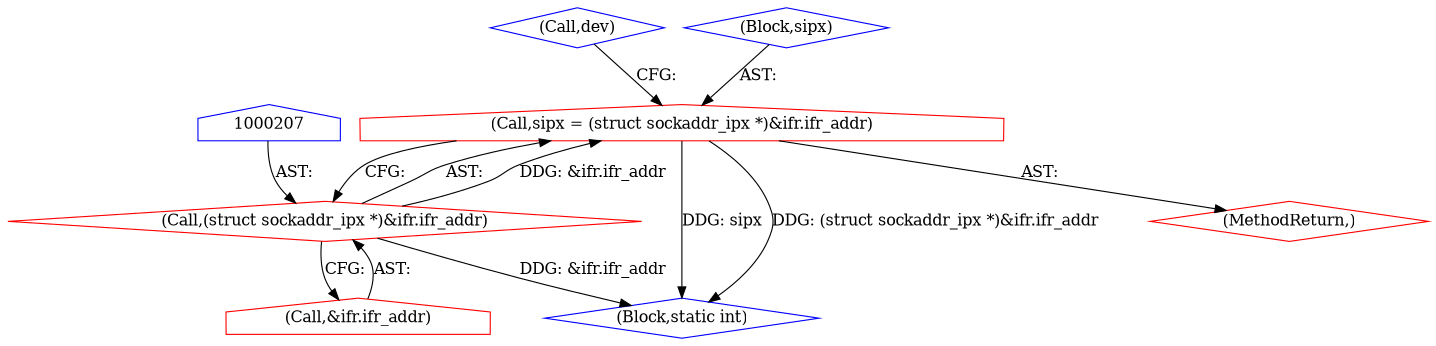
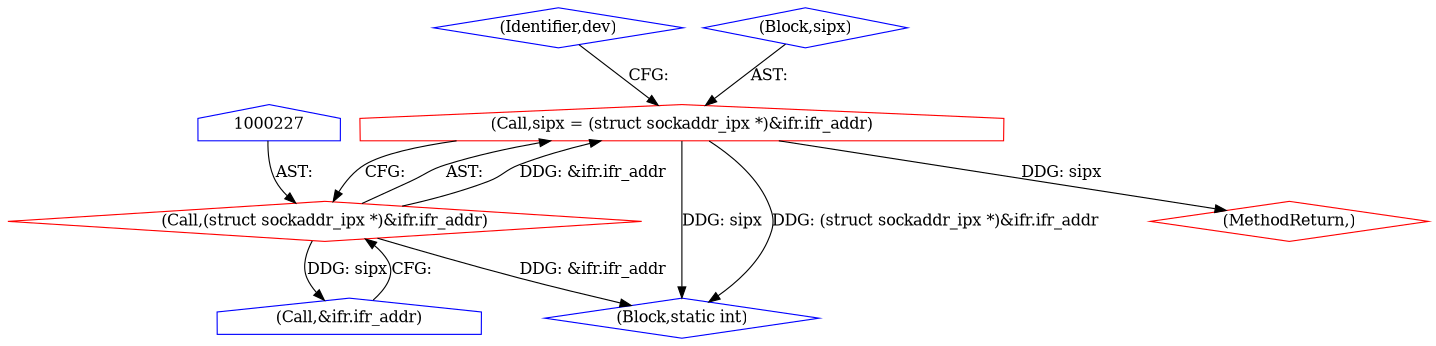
  digraph {
    node [color=blue shape=diamond]
    n1 [color=red label="(Call,sipx = (struct sockaddr_ipx *)&ifr.ifr_addr)" shape=house]
    n2 [color=red label="(Call,(struct sockaddr_ipx *)&ifr.ifr_addr)"]
    n3 [label="(Block,static int)"]
    n4 [color=red label="(MethodReturn,)"]
-   n5 [color=red label="(Call,&ifr.ifr_addr)" shape=house]
-   n6 [label="(Call,dev)"]
+   n5 [label="(Call,&ifr.ifr_addr)" shape=house]
+   n6 [label="(Identifier,dev)"]
    n7 [label="(Block,sipx)"]
-   1000227 [shape=house label=1000207]
+   1000227 [shape=house]
    n1 -> n2 [label="CFG: "]
    n1 -> n3 [label="DDG: sipx"]
    n1 -> n3 [label="DDG: (struct sockaddr_ipx *)&ifr.ifr_addr"]
-   n1 -> n4 [label="AST: "]
+   n1 -> n4 [label="DDG: sipx"]
    n2 -> n1 [label="AST: "]
    n2 -> n1 [label="DDG: &ifr.ifr_addr"]
    n2 -> n3 [label="DDG: &ifr.ifr_addr"]
-   n2 -> n5 [label="CFG: "]
-   n5 -> n2 [label="AST: "]
+   n2 -> n5 [label="DDG: sipx"]
+   n5 -> n2 [label="CFG: "]
    n6 -> n1 [label="CFG: "]
    n7 -> n1 [label="AST: "]
    1000227 -> n2 [label="AST: "]
  }
